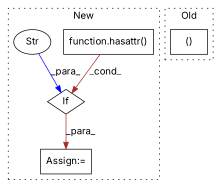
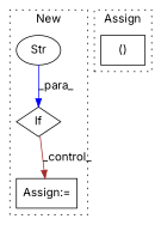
  digraph {
    fontname=Inter
    node [fontname=Inter l=3 shape=box]
    edge [color=brown fontname=Inter]
-   n1 [a=75 l="8,1" label="function.hasattr()" s="598,621"]
    n2 [a=66 l=9 label=Str s=612 shape=ellipse]
    n3 [a=96 label=If s=591 shape=diamond]
    n4 [a=68 label="Assign:=" s=636]
    n5 [a=54 label="()" s=672]
    subgraph cluster_1 {
      label=New
      style=dotted
-     n1
      n2
      n3
      n4
    }
    subgraph cluster_2 {
-     label=Old
+     label=Assign
      style=dotted
      n5
    }
-   n1 -> n3 [label=_cond_]
    n2 -> n3 [color=blue label=_para_]
-   n3 -> n4 [label=_para_]
+   n3 -> n4 [label=_control_]
  }
